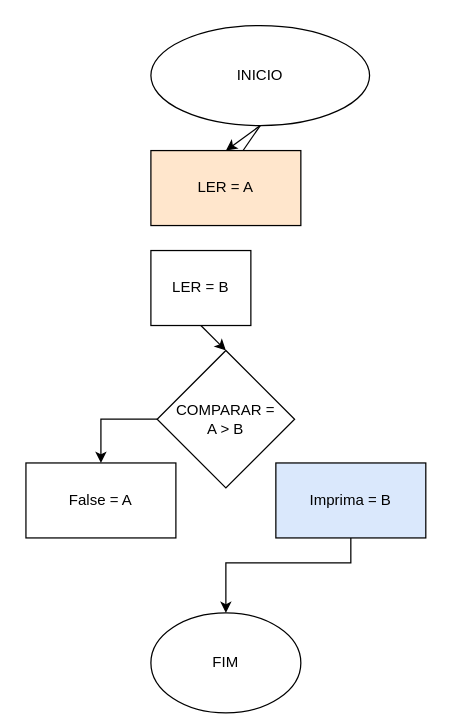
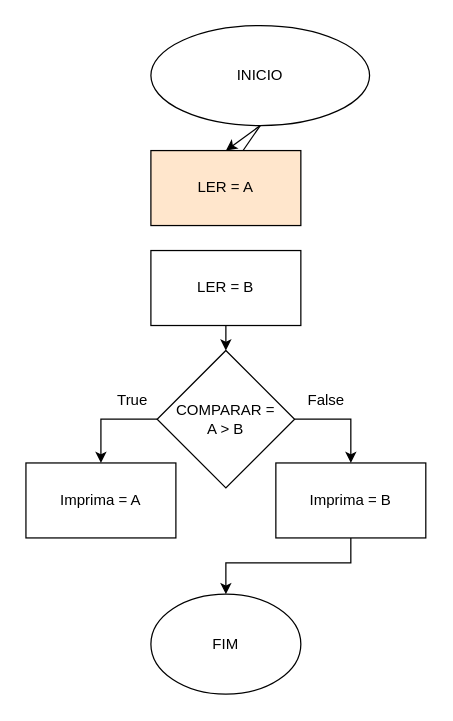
  <mxCell id="0" />
  <mxCell id="1" parent="0" />
  <mxCell id="2" value="INICIO" style="ellipse;whiteSpace=wrap;html=1;" parent="1" vertex="1"><mxGeometry x="120" y="20" width="175" height="80" as="geometry" /></mxCell>
  <mxCell id="3" value="" style="endArrow=classic;html=1;rounded=0;exitX=0.5;exitY=1;exitDx=0;exitDy=0;" parent="1" source="2" edge="1"><mxGeometry width="50" height="50" relative="1" as="geometry"><mxPoint x="146" y="230" as="sourcePoint" /><mxPoint x="180" y="140" as="targetPoint" /></mxGeometry></mxCell>
  <mxCell id="4" value="" style="endArrow=classic;html=1;rounded=0;exitX=0.5;exitY=1;exitDx=0;exitDy=0;entryX=0.5;entryY=0;entryDx=0;entryDy=0;" parent="1" source="2" edge="1" target="6"><mxGeometry width="50" height="50" relative="1" as="geometry"><mxPoint x="180" y="100" as="sourcePoint" /><mxPoint x="180" y="140" as="targetPoint" /><Array as="points" /></mxGeometry></mxCell>
- <mxCell id="5" value="FIM" style="ellipse;whiteSpace=wrap;html=1;" parent="1" vertex="1"><mxGeometry x="120" y="490" width="120" height="80" as="geometry" /></mxCell>
+ <mxCell id="5" value="FIM" style="ellipse;whiteSpace=wrap;html=1;" parent="1" vertex="1"><mxGeometry x="120" y="475" width="120" height="80" as="geometry" /></mxCell>
  <mxCell id="6" value="LER = A" style="rounded=0;whiteSpace=wrap;html=1;fillColor=#ffe6cc;" parent="1" vertex="1"><mxGeometry x="120" y="120" width="120" height="60" as="geometry" /></mxCell>
- <mxCell id="7" value="LER = B" style="rounded=0;whiteSpace=wrap;html=1;" parent="1" vertex="1"><mxGeometry x="120" y="200" width="80" height="60" as="geometry" /></mxCell>
+ <mxCell id="7" value="LER = B" style="rounded=0;whiteSpace=wrap;html=1;" parent="1" vertex="1"><mxGeometry x="120" y="200" width="120" height="60" as="geometry" /></mxCell>
  <mxCell id="8" value="" style="endArrow=classic;html=1;rounded=0;exitX=0.5;exitY=1;exitDx=0;exitDy=0;entryX=0.5;entryY=0;entryDx=0;entryDy=0;" parent="1" source="7" edge="1" target="9"><mxGeometry width="50" height="50" relative="1" as="geometry"><mxPoint x="190" y="170" as="sourcePoint" /><mxPoint x="180" y="320" as="targetPoint" /><Array as="points" /></mxGeometry></mxCell>
  <mxCell id="9" value="COMPARAR = &lt;br&gt;A &amp;gt; B" style="rhombus;whiteSpace=wrap;html=1;" parent="1" vertex="1"><mxGeometry x="125" y="280" width="110" height="110" as="geometry" /></mxCell>
  <mxCell id="10" value="" style="endArrow=classic;html=1;rounded=0;exitX=0;exitY=0.5;exitDx=0;exitDy=0;entryX=0.5;entryY=0;entryDx=0;entryDy=0;" parent="1" edge="1" target="13" source="9"><mxGeometry width="50" height="50" relative="1" as="geometry"><mxPoint x="180" y="350" as="sourcePoint" /><mxPoint x="46" y="450" as="targetPoint" /><Array as="points"><mxPoint x="80" y="335" /></Array></mxGeometry></mxCell>
+ <mxCell id="11" value="" style="endArrow=classic;html=1;rounded=0;exitX=1;exitY=0.5;exitDx=0;exitDy=0;entryX=0.5;entryY=0;entryDx=0;entryDy=0;" parent="1" edge="1" target="14" source="9"><mxGeometry width="50" height="50" relative="1" as="geometry"><mxPoint x="180" y="420" as="sourcePoint" /><mxPoint x="286" y="380" as="targetPoint" /><Array as="points"><mxPoint x="280" y="335" /></Array></mxGeometry></mxCell>
  <mxCell id="12" style="edgeStyle=orthogonalEdgeStyle;rounded=0;orthogonalLoop=1;jettySize=auto;html=1;exitX=0.5;exitY=1;exitDx=0;exitDy=0;entryX=0.5;entryY=0;entryDx=0;entryDy=0;" parent="1" source="14" target="5" edge="1"><mxGeometry relative="1" as="geometry"><mxPoint x="350" y="560" as="sourcePoint" /><Array as="points"><mxPoint x="280" y="450" /><mxPoint x="180" y="450" /></Array></mxGeometry></mxCell>
- <mxCell id="13" value="False = A" style="rounded=0;whiteSpace=wrap;html=1;" parent="1" vertex="1"><mxGeometry x="20" y="370" width="120" height="60" as="geometry" /></mxCell>
- <mxCell id="14" value="&lt;span&gt;Imprima = B&lt;/span&gt;" style="rounded=0;whiteSpace=wrap;html=1;fillColor=#dae8fc;" parent="1" vertex="1"><mxGeometry x="220" y="370" width="120" height="60" as="geometry" /></mxCell>
+ <mxCell id="13" value="Imprima = A" style="rounded=0;whiteSpace=wrap;html=1;" parent="1" vertex="1"><mxGeometry x="20" y="370" width="120" height="60" as="geometry" /></mxCell>
+ <mxCell id="14" value="&lt;span&gt;Imprima = B&lt;/span&gt;" style="rounded=0;whiteSpace=wrap;html=1;" parent="1" vertex="1"><mxGeometry x="220" y="370" width="120" height="60" as="geometry" /></mxCell>
+ <mxCell id="15" value="True" style="text;html=1;align=center;verticalAlign=middle;resizable=0;points=[];autosize=1;strokeColor=none;fillColor=none;" parent="1" vertex="1"><mxGeometry x="85" y="310" width="40" height="20" as="geometry" /></mxCell>
+ <mxCell id="16" value="False" style="text;html=1;align=center;verticalAlign=middle;resizable=0;points=[];autosize=1;strokeColor=none;fillColor=none;" parent="1" vertex="1"><mxGeometry x="240" y="310" width="40" height="20" as="geometry" /></mxCell>
